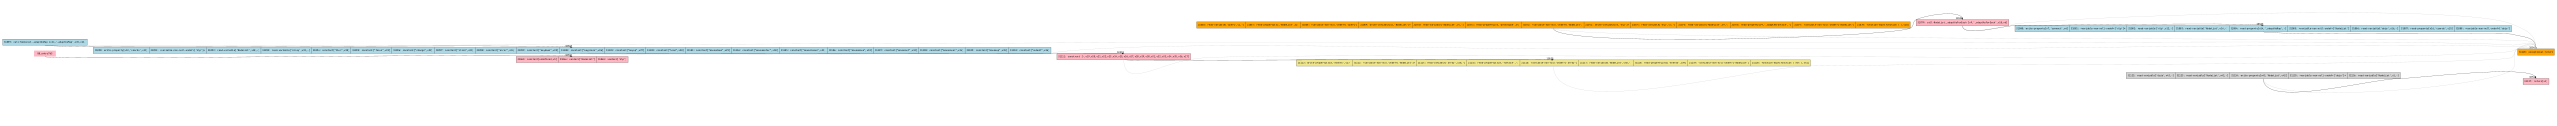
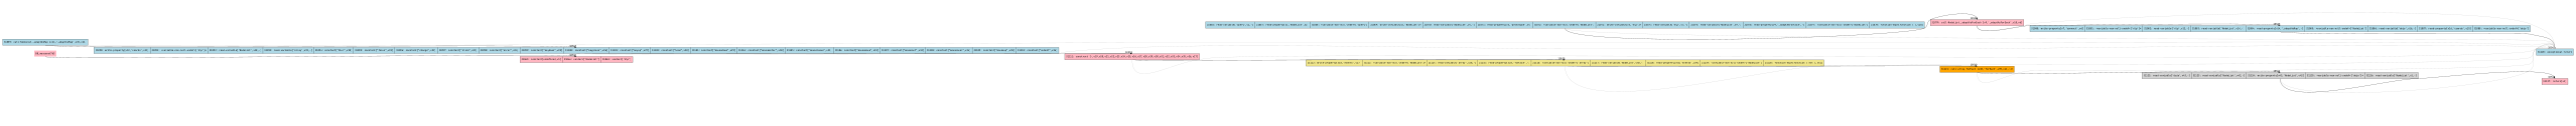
  digraph {
    fontname="JetBrains Mono"
    rankdir=LR
    node [fillcolor=lightpink fontname="JetBrains Mono" shape=record style=filled]
    edge [fontname="JetBrains Mono" headport=n tailport=s]
-   BB_entry763 [shape=none]
+   BB_entry763 [shape=none label=BB_mouseout763]
    n2 [label="{31063: constant[undefined,v1]|31064: vardecl['NodeList']|31065: vardecl['nlp']}"]
-   n3 [fillcolor=orange label="{31066: read-variable['query',v3,-]|31067: read-property[v3,'NodeList',v2]|31068: \<variable-non-null-undef\>['query']|31069: write-variable[v2,'NodeList']*|31070: read-variable['NodeList',v5,-]|31071: read-property[v5,'prototype',v4]|31072: \<variable-non-null-undef\>['NodeList']|31073: write-variable[v4,'nlp']*|31074: read-variable['nlp',v7,-]|31075: read-variable['NodeList',v9,-]|31076: read-property[v9,'_adaptAsForEach',-]|31077: \<variable-non-null-undef\>['NodeList']|31078: function-expr[function ( ),v10]}"]
+   n3 [fillcolor=lightblue label="{31066: read-variable['query',v3,-]|31067: read-property[v3,'NodeList',v2]|31068: \<variable-non-null-undef\>['query']|31069: write-variable[v2,'NodeList']*|31070: read-variable['NodeList',v5,-]|31071: read-property[v5,'prototype',v4]|31072: \<variable-non-null-undef\>['NodeList']|31073: write-variable[v4,'nlp']*|31074: read-variable['nlp',v7,-]|31075: read-variable['NodeList',v9,-]|31076: read-property[v9,'_adaptAsForEach',-]|31077: \<variable-non-null-undef\>['NodeList']|31078: function-expr[function ( ),v10]}"]
    n4 [label="{31079: call-NodeList._adaptAsForEach [v9,'_adaptAsForEach',v10,v6]}"]
-   n5 [fillcolor=orange label="{31128: exceptional-return}"]
+   n5 [fillcolor=lightblue label="{31128: exceptional-return}"]
    n6 [fillcolor=lightblue label="{31080: write-property[v7,'connect',v6]|31081: \<variable-non-null-undef\>['nlp']*|31082: read-variable['nlp',v12,-]|31083: read-variable['NodeList',v14,-]|31084: read-property[v14,'_adaptAsMap',-]|31085: \<variable-non-null-undef\>['NodeList']|31086: read-variable['dojo',v16,-]|31087: read-property[v16,'coords',v15]|31088: \<variable-non-null-undef\>['dojo']}"]
    n7 [fillcolor=lightblue label="{31089: call-NodeList._adaptAsMap [v14,'_adaptAsMap',v15,v11]}"]
    n8 [fillcolor=lightblue label="{31090: write-property[v12,'coords',v11]|31091: \<variable-non-null-undef\>['nlp']*|31092: read-variable['NodeList',v18,-]|31093: read-variable['Array',v19,-]|31094: constant[\"blur\",v20]|31095: constant[\"focus\",v21]|31096: constant[\"change\",v22]|31097: constant[\"click\",v23]|31098: constant[\"error\",v24]|31099: constant[\"keydown\",v25]|31100: constant[\"keypress\",v26]|31101: constant[\"keyup\",v27]|31102: constant[\"load\",v28]|31103: constant[\"mousedown\",v29]|31104: constant[\"mouseenter\",v30]|31105: constant[\"mouseleave\",v31]|31106: constant[\"mousemove\",v32]|31107: constant[\"mouseout\",v33]|31108: constant[\"mouseover\",v34]|31109: constant[\"mouseup\",v35]|31110: constant[\"submit\",v36]}"]
    n9 [label="{31111: construct [-,v19,v20,v21,v22,v23,v24,v25,v26,v27,v28,v29,v30,v31,v32,v33,v34,v35,v36,v17]}"]
    n10 [fillcolor=khaki label="{31112: write-property[v18,'events',v17]|31113: \<variable-non-null-undef\>['NodeList']*|31114: read-variable['array',v38,-]|31115: read-property[v38,'forEach',-]|31116: \<variable-non-null-undef\>['array']|31117: read-variable['NodeList',v40,-]|31118: read-property[v40,'events',v39]|31119: \<variable-non-null-undef\>['NodeList']|31120: function-expr[function ( evt ),v41]}"]
+   n11 [fillcolor=orange label="{31121: call-array.forEach [v38,'forEach',v39,v41,-]*}"]
    n12 [fillcolor=lightgrey label="{31122: read-variable['dojo',v43,-]|31123: read-variable['NodeList',v42,-]|31124: write-property[v43,'NodeList',v42]|31125: \<variable-non-null-undef\>['dojo']*|31126: read-variable['NodeList',v1,-]}"]
    n13 [label="{31127: return[v1]}"]
    BB_entry763 -> n2 [headlabel="    10532"]
    n3 -> n4 [headlabel="      10534"]
    n3 -> n5 [color=gray headlabel="      10543"]
    n4 -> n5 [color=gray]
    n4 -> n6 [headlabel="      10535"]
    n6 -> n5 [color=black]
    n7 -> n5 [color=gray]
    n7 -> n8 [headlabel="      10537"]
    n8 -> n5 [color=gray]
    n8 -> n9 [headlabel="      10538"]
    n9 -> n5 [color=gray]
    n9 -> n10 [headlabel="      10539"]
    n10 -> n5 [color=gray]
+   n10 -> n11 [headlabel="      10540"]
+   n11 -> n5 [color=gray]
+   n11 -> n12 [headlabel="      10541"]
    n12 -> n5 [color=gray]
    n12 -> n13 [headlabel="      10542"]
  }
